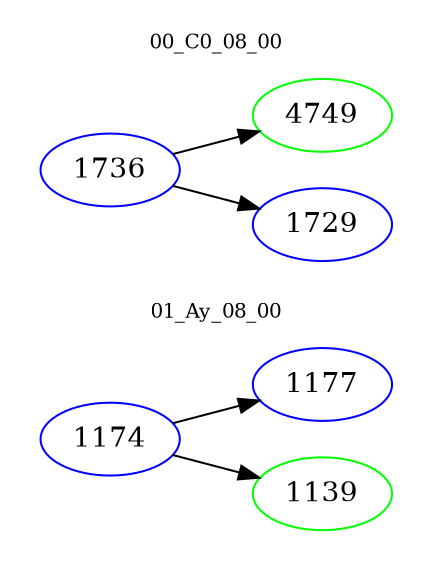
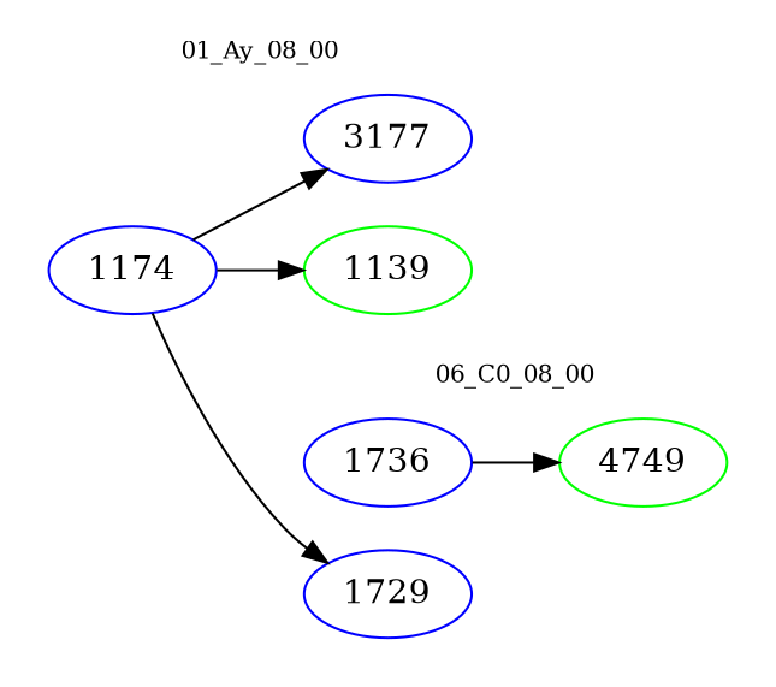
  digraph {
    rankdir=LR
    node [color=blue]
    edge [color=black]
    n1 [label=1174]
    n2 [color=green label=1139]
-   n3 [label=1177]
+   n3 [label=3177]
    n4 [label=1736]
    n5 [label=1729]
    n6 [color=green label=4749]
    subgraph cluster_1 {
      color=white
      fontsize=10
      label="01_Ay_08_00"
      n1
      n2
      n3
    }
    subgraph cluster_2 {
      color=white
      fontsize=10
-     label="00_C0_08_00"
+     label="06_C0_08_00"
      n4
      n5
      n6
    }
    n1 -> n2
    n1 -> n3
-   n4 -> n5
+   n1 -> n5
    n4 -> n6
  }
